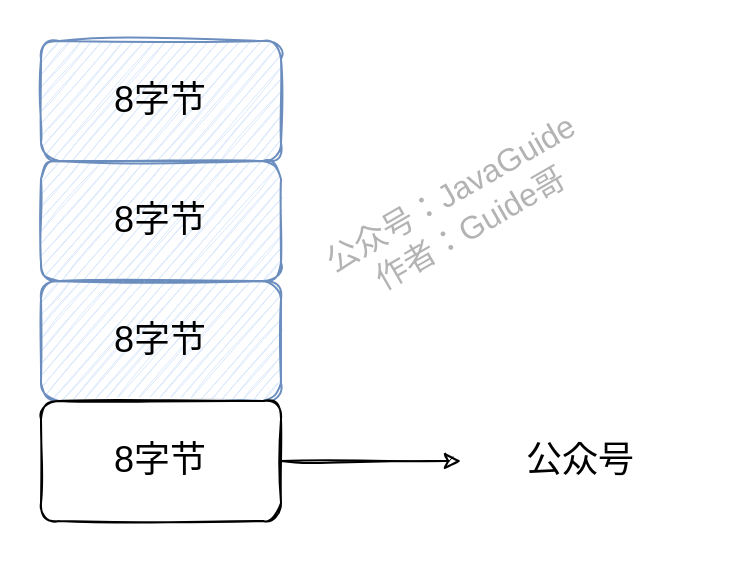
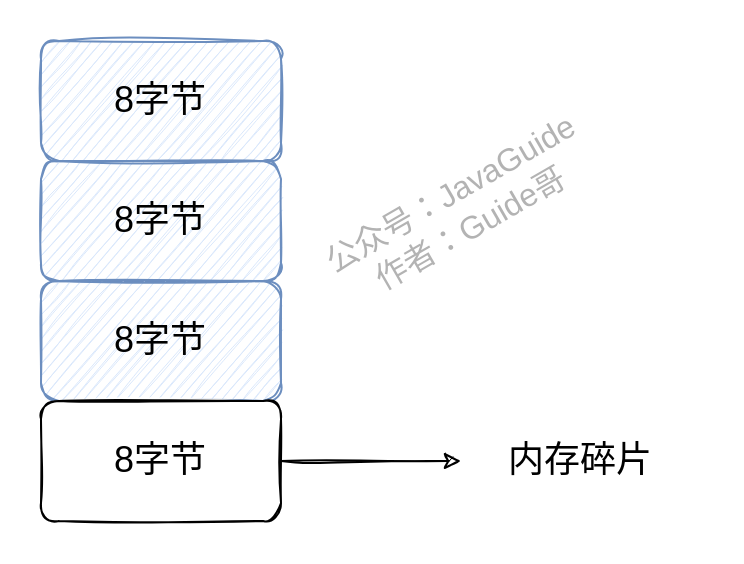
  <mxCell id="0" />
  <mxCell id="1" parent="0" />
  <mxCell id="2" value="&lt;span style=&quot;font-size: 18px;&quot;&gt;8字节&lt;/span&gt;" style="rounded=1;whiteSpace=wrap;html=1;fontSize=18;fillColor=#dae8fc;strokeColor=#6c8ebf;shadow=0;sketch=1;glass=0;" vertex="1" parent="1"><mxGeometry x="20" y="20" width="120" height="60" as="geometry" /></mxCell>
  <mxCell id="3" value="&lt;span style=&quot;font-size: 18px&quot;&gt;8字节&lt;/span&gt;" style="rounded=1;whiteSpace=wrap;html=1;fillColor=#dae8fc;strokeColor=#6c8ebf;shadow=0;sketch=1;glass=0;" vertex="1" parent="1"><mxGeometry x="20" y="80" width="120" height="60" as="geometry" /></mxCell>
  <mxCell id="4" value="&lt;span style=&quot;font-size: 18px&quot;&gt;8字节&lt;/span&gt;" style="rounded=1;whiteSpace=wrap;html=1;fillColor=#dae8fc;strokeColor=#6c8ebf;shadow=0;sketch=1;glass=0;" vertex="1" parent="1"><mxGeometry x="20" y="140" width="120" height="60" as="geometry" /></mxCell>
  <mxCell id="5" value="&lt;span style=&quot;font-size: 18px&quot;&gt;8字节&lt;/span&gt;" style="rounded=1;whiteSpace=wrap;html=1;shadow=0;sketch=1;glass=0;" vertex="1" parent="1"><mxGeometry x="20" y="200" width="120" height="60" as="geometry" /></mxCell>
  <mxCell id="6" value="" style="endArrow=classic;html=1;fontSize=18;exitX=1;exitY=0.5;exitDx=0;exitDy=0;sketch=1;" edge="1" parent="1" source="5"><mxGeometry width="50" height="50" relative="1" as="geometry"><mxPoint x="150" y="250" as="sourcePoint" /><mxPoint x="230" y="230" as="targetPoint" /></mxGeometry></mxCell>
- <mxCell id="7" value="公众号" style="text;html=1;strokeColor=none;fillColor=none;align=center;verticalAlign=middle;whiteSpace=wrap;rounded=1;fontSize=18;shadow=0;glass=1;sketch=1;" vertex="1" parent="1"><mxGeometry x="230" y="220" width="120" height="20" as="geometry" /></mxCell>
+ <mxCell id="7" value="内存碎片" style="text;html=1;strokeColor=none;fillColor=none;align=center;verticalAlign=middle;whiteSpace=wrap;rounded=1;fontSize=18;shadow=0;glass=1;sketch=1;" vertex="1" parent="1"><mxGeometry x="230" y="220" width="120" height="20" as="geometry" /></mxCell>
  <mxCell id="8" value="公众号：JavaGuide&lt;br style=&quot;font-size: 16px;&quot;&gt;作者：Guide哥" style="text;html=1;strokeColor=none;fillColor=none;align=center;verticalAlign=middle;whiteSpace=wrap;rounded=0;labelBackgroundColor=none;fontSize=16;fontColor=#B3B3B3;rotation=-30;sketch=1;" vertex="1" parent="1"><mxGeometry x="140" y="100" width="180" height="10" as="geometry" /></mxCell>
